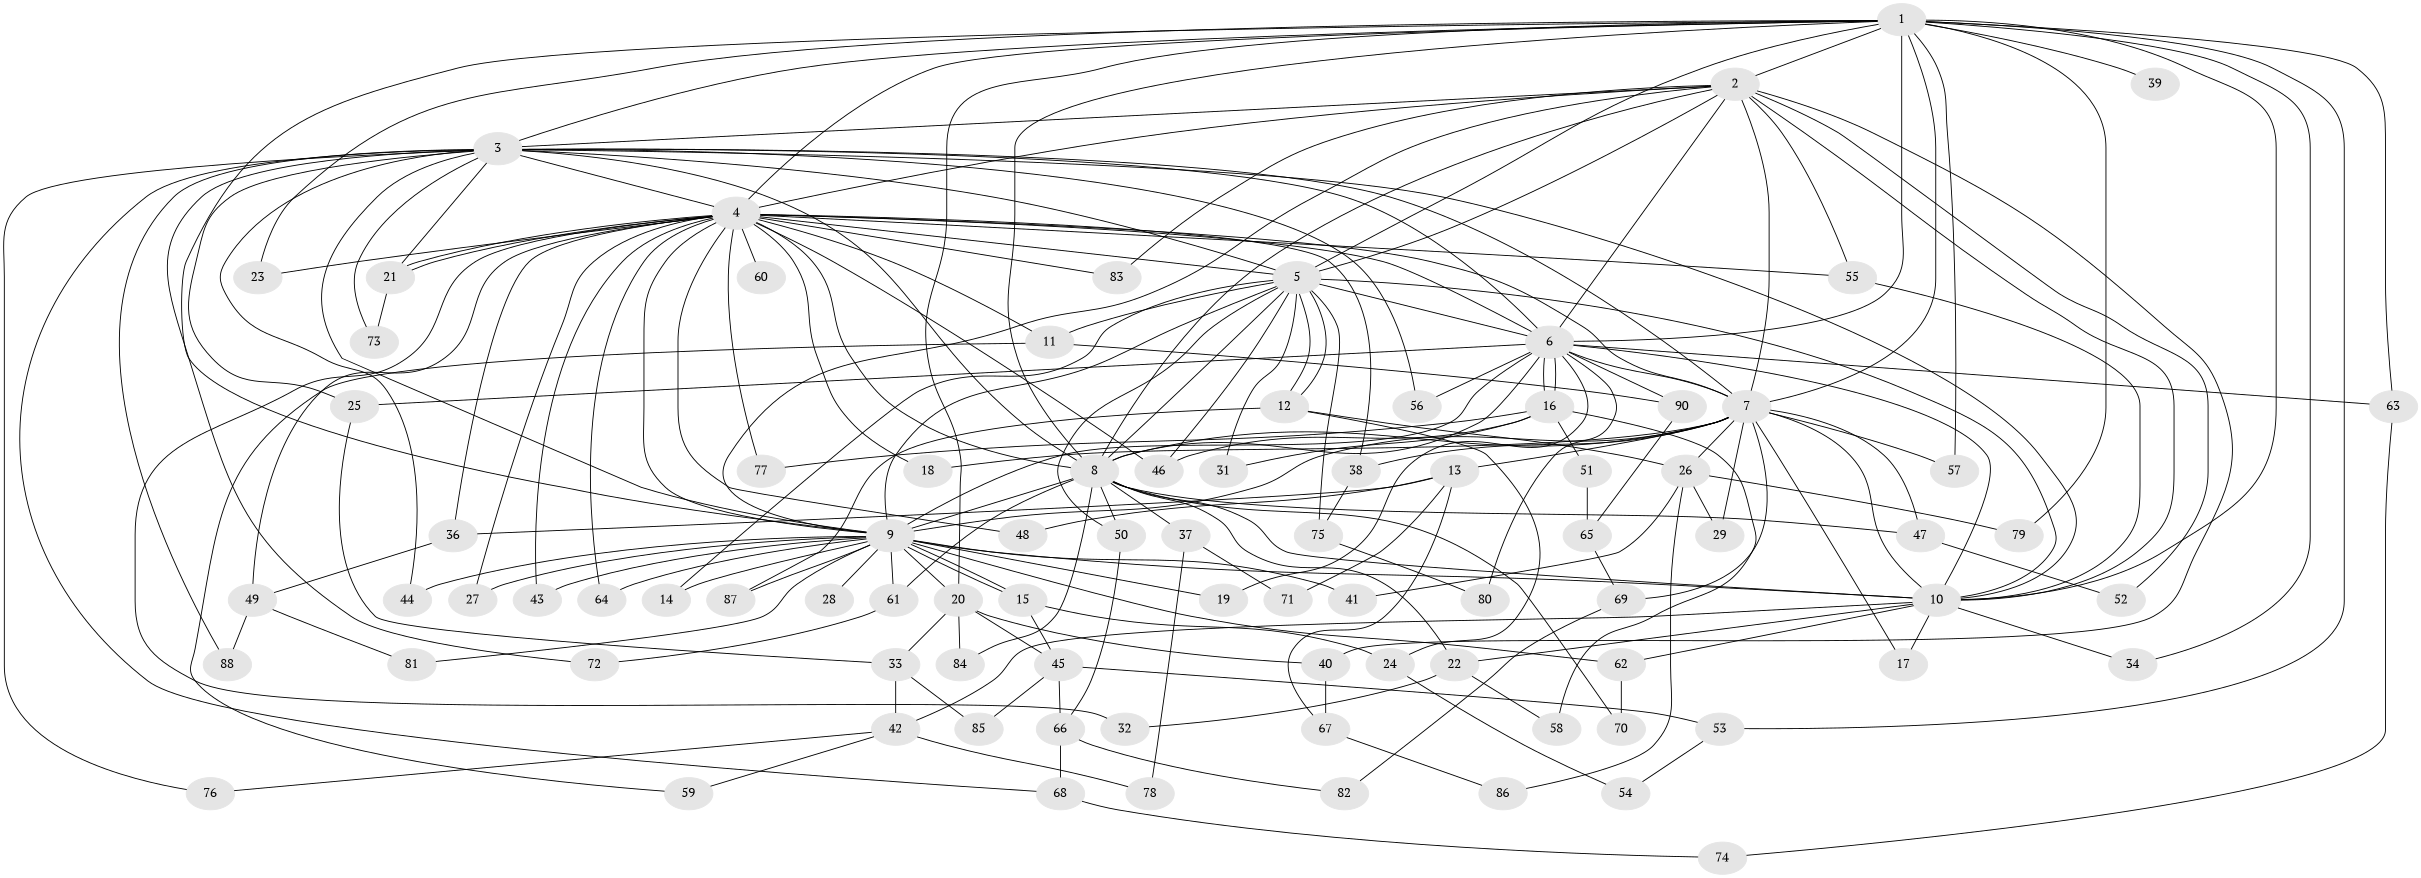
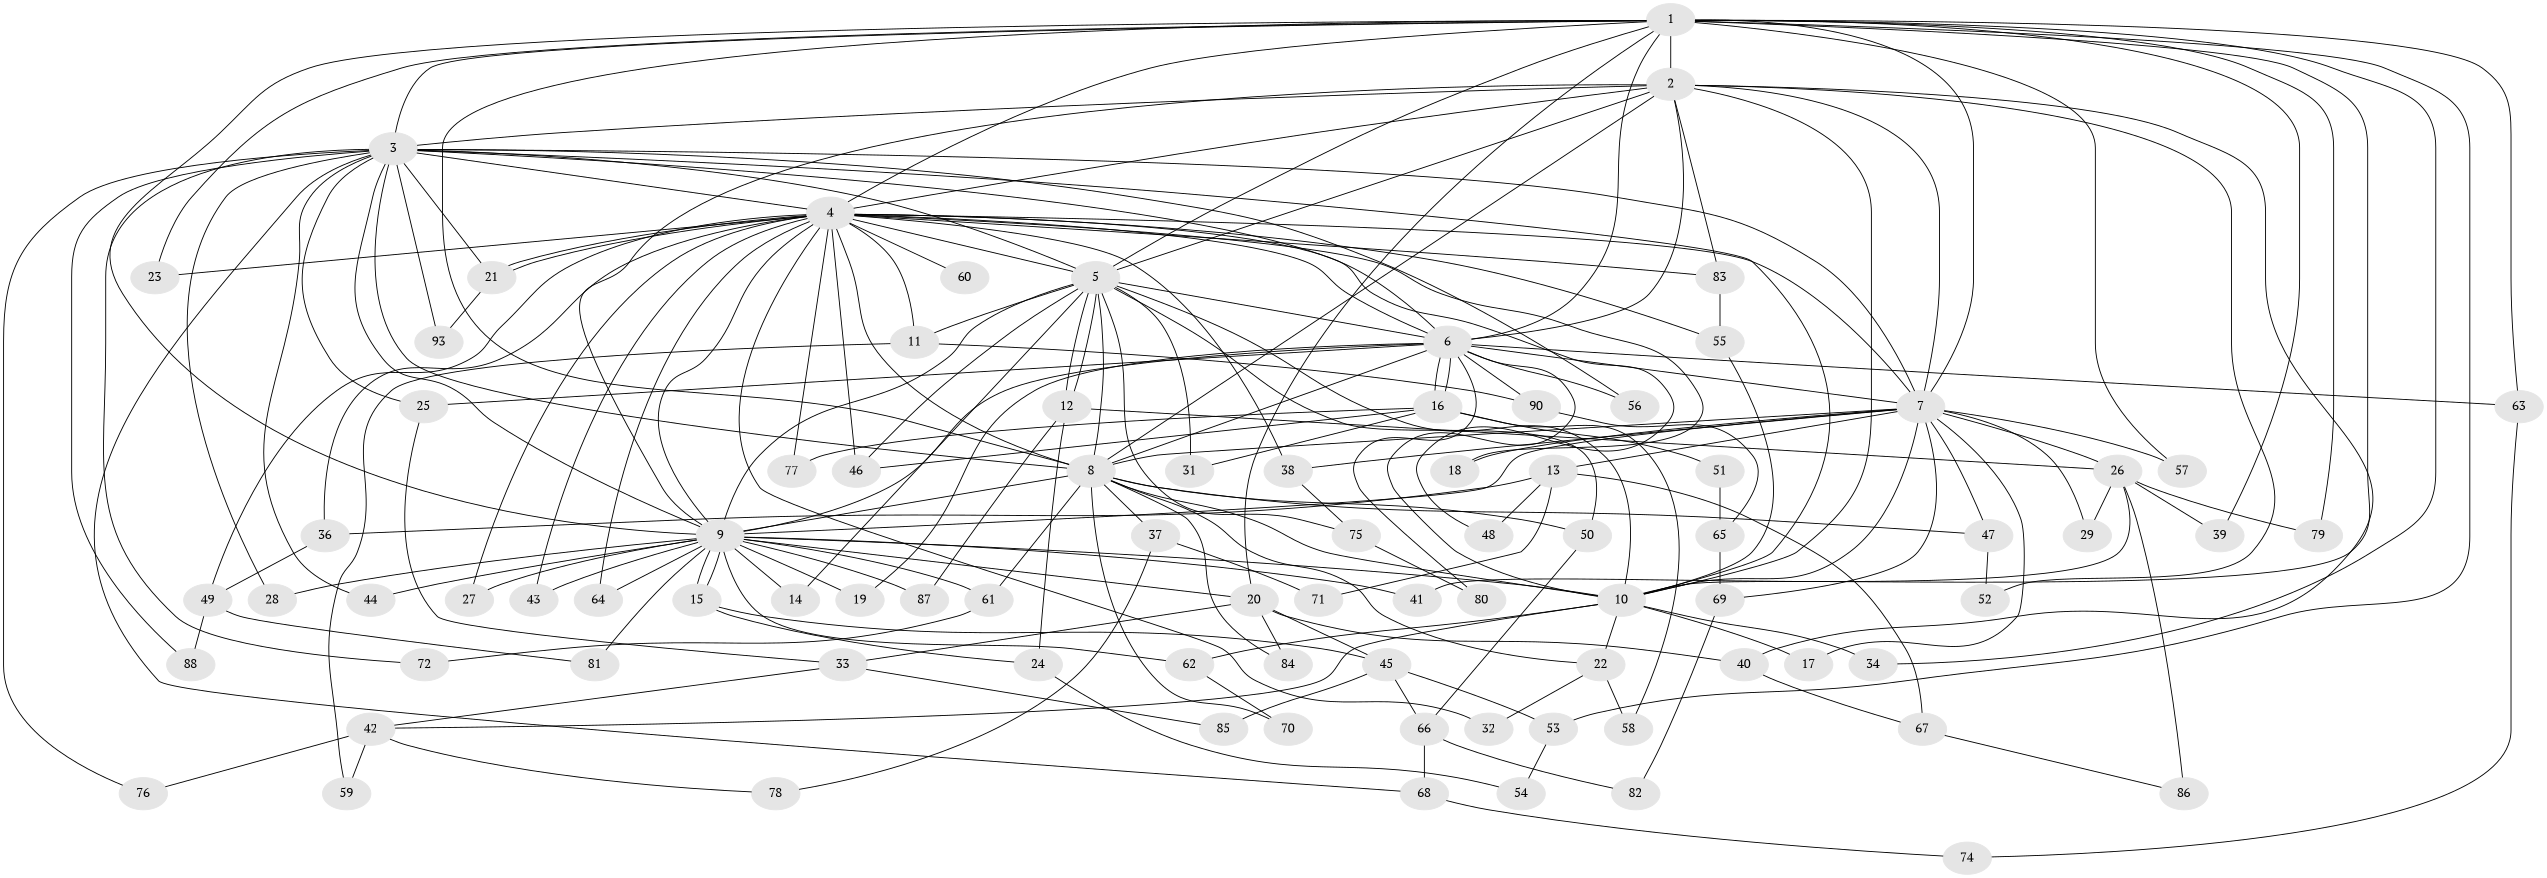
  graph {
    fontname="PT Serif"
    node [color=gray90 fontname="PT Serif" style=filled]
    edge [fontname="PT Serif"]
    1
    2
    3
    4
    5
    6
    7
    8
    9
    10
    20
    23
    34
    39
    53
    57
    63
    79
    40
    52
    55
    83
    25
    28
    44
    56
    68
    72
-   73
+   73 [label=93]
    76
    88
    21
    60
    11
    18
    27
    32
    36
    38
    43
    46
    48
    49
    64
    77
    12
    14
    31
    50
    75
    16
    19
    n53 [label=90]
    80
    13
    17
    26
    29
    47
    69
    37
    22
    61
    70
    84
    15
    41
    62
    81
    87
    42
    45
    33
    54
    74
    67
    51
    65
    59
    71
    78
    24
    66
    58
    86
    82
    85
    1 -- 2
    1 -- 3
    1 -- 4
    1 -- 5
    1 -- 6
    1 -- 7
    1 -- 8
    1 -- 9
    1 -- 10
    1 -- 20
    1 -- 23
    1 -- 34
    1 -- 39
    1 -- 53
    1 -- 57
    1 -- 63
    1 -- 79
    2 -- 3
    2 -- 4
    2 -- 5
    2 -- 6
    2 -- 7
    2 -- 8
    2 -- 9
    2 -- 10
    2 -- 40
    2 -- 52
-   2 -- 55
+   83 -- 55
    2 -- 83
    3 -- 4
    3 -- 5
    3 -- 6
    3 -- 7
    3 -- 8
    3 -- 9
    3 -- 10
    3 -- 25
+   3 -- 28
    3 -- 44
    3 -- 56
    3 -- 68
    3 -- 72
    3 -- 73
    3 -- 76
    3 -- 88
    3 -- 21
    4 -- 5
    4 -- 6
    4 -- 7
    4 -- 8
    4 -- 9
    4 -- 23
    4 -- 55
    4 -- 83
    4 -- 21
    4 -- 21
    4 -- 60
    4 -- 11
    4 -- 18
    4 -- 27
    4 -- 32
    4 -- 36
    4 -- 38
    4 -- 43
    4 -- 46
    4 -- 48
    4 -- 49
    4 -- 64
    4 -- 77
    5 -- 6
    5 -- 8
    5 -- 9
    5 -- 10
    5 -- 11
    5 -- 46
    5 -- 12
    5 -- 12
    5 -- 14
    5 -- 31
    5 -- 50
    5 -- 75
    6 -- 7
    6 -- 8
    6 -- 9
    6 -- 10
    6 -- 63
    6 -- 25
    6 -- 56
    6 -- 16
    6 -- 16
    6 -- 19
    6 -- n53
    6 -- 80
    7 -- 8
    7 -- 9
    7 -- 10
    7 -- 57
    7 -- 18
    7 -- 38
    7 -- 13
    7 -- 17
    7 -- 26
    7 -- 29
    7 -- 47
    7 -- 69
    8 -- 9
    8 -- 10
    8 -- 50
    8 -- 47
    8 -- 37
    8 -- 22
    8 -- 61
    8 -- 70
    8 -- 84
    9 -- 10
    9 -- 20
    9 -- 28
    9 -- 44
    9 -- 27
    9 -- 43
    9 -- 64
    9 -- 14
    9 -- 19
    9 -- 61
    9 -- 15
    9 -- 15
    9 -- 41
    9 -- 62
    9 -- 81
    9 -- 87
    10 -- 34
    10 -- 17
    10 -- 22
    10 -- 62
    10 -- 42
    20 -- 40
    20 -- 84
    20 -- 45
    20 -- 33
    53 -- 54
    63 -- 74
    40 -- 67
    55 -- 10
    25 -- 33
    68 -- 74
    21 -- 73
    11 -- n53
    11 -- 59
    36 -- 49
    38 -- 75
    49 -- 88
    49 -- 81
    12 -- 26
    12 -- 87
    12 -- 24
    50 -- 66
    75 -- 80
    16 -- 46
    16 -- 77
    16 -- 31
    16 -- 51
    16 -- 58
    n53 -- 65
    13 -- 36
    13 -- 48
    13 -- 67
    13 -- 71
+   26 -- 39
    26 -- 79
    26 -- 29
    26 -- 41
    26 -- 86
    47 -- 52
    69 -- 82
    37 -- 71
    37 -- 78
    22 -- 32
    22 -- 58
    61 -- 72
    15 -- 45
    15 -- 24
    62 -- 70
    42 -- 76
    42 -- 59
    42 -- 78
    45 -- 53
    45 -- 66
    45 -- 85
    33 -- 42
    33 -- 85
    67 -- 86
    51 -- 65
    65 -- 69
    24 -- 54
    66 -- 68
    66 -- 82
  }
